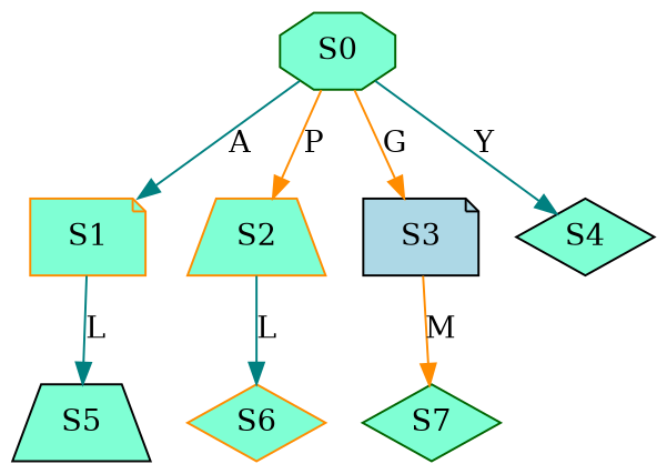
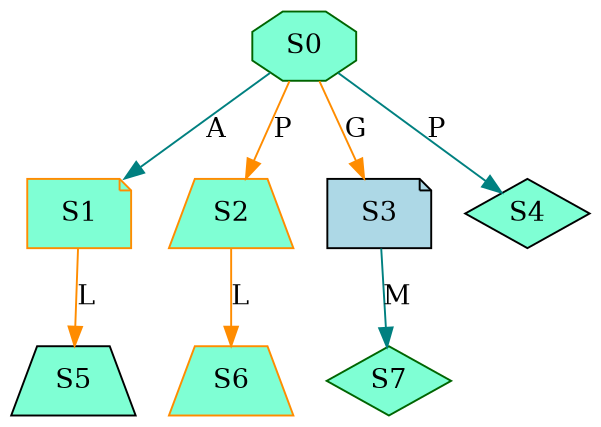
  strict digraph {
    node [color=darkorange fillcolor=aquamarine shape=diamond style=filled]
    edge [color=teal]
    S0 [color=darkgreen shape=octagon]
    S1 [shape=note]
    S2 [shape=trapezium]
    S3 [color=black fillcolor=lightblue shape=note]
    S4 [color=black]
    S5 [color=black shape=trapezium]
-   S6
+   S6 [shape=trapezium]
    S7 [color=darkgreen]
    S0 -> S1 [label=A]
    S0 -> S2 [color=darkorange label=P]
    S0 -> S3 [color=darkorange label=G]
-   S0 -> S4 [label=Y]
-   S1 -> S5 [label=L]
-   S2 -> S6 [label=L]
-   S3 -> S7 [color=darkorange label=M]
+   S0 -> S4 [label=P]
+   S1 -> S5 [color=darkorange label=L]
+   S2 -> S6 [color=darkorange label=L]
+   S3 -> S7 [label=M]
  }
